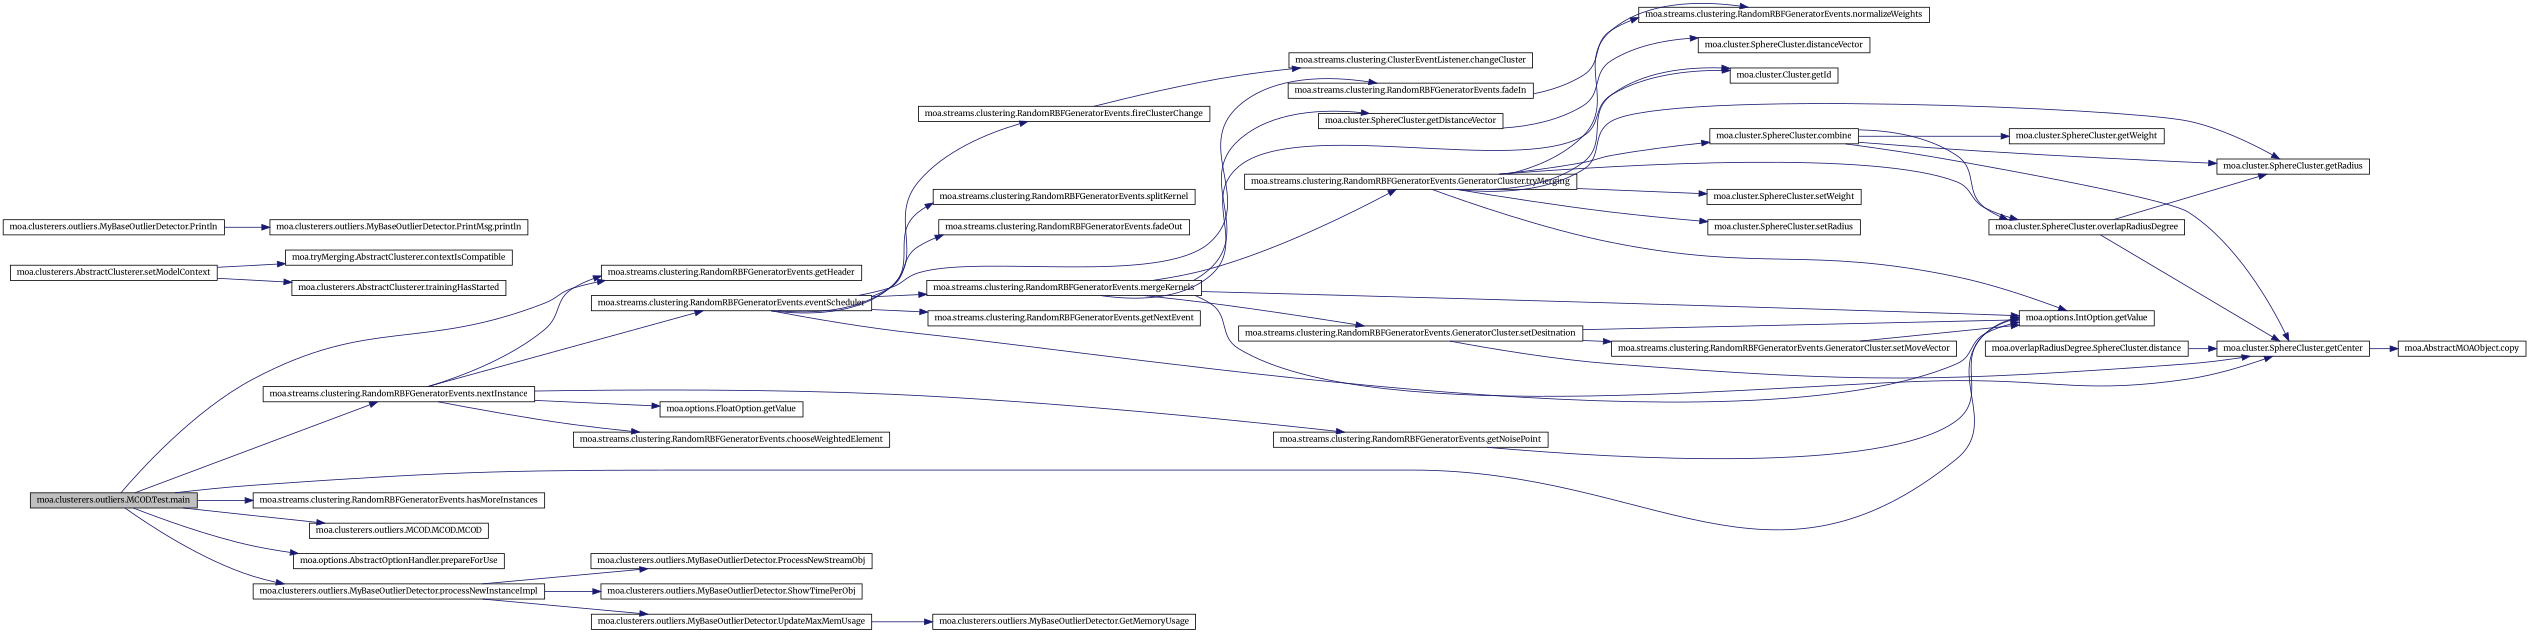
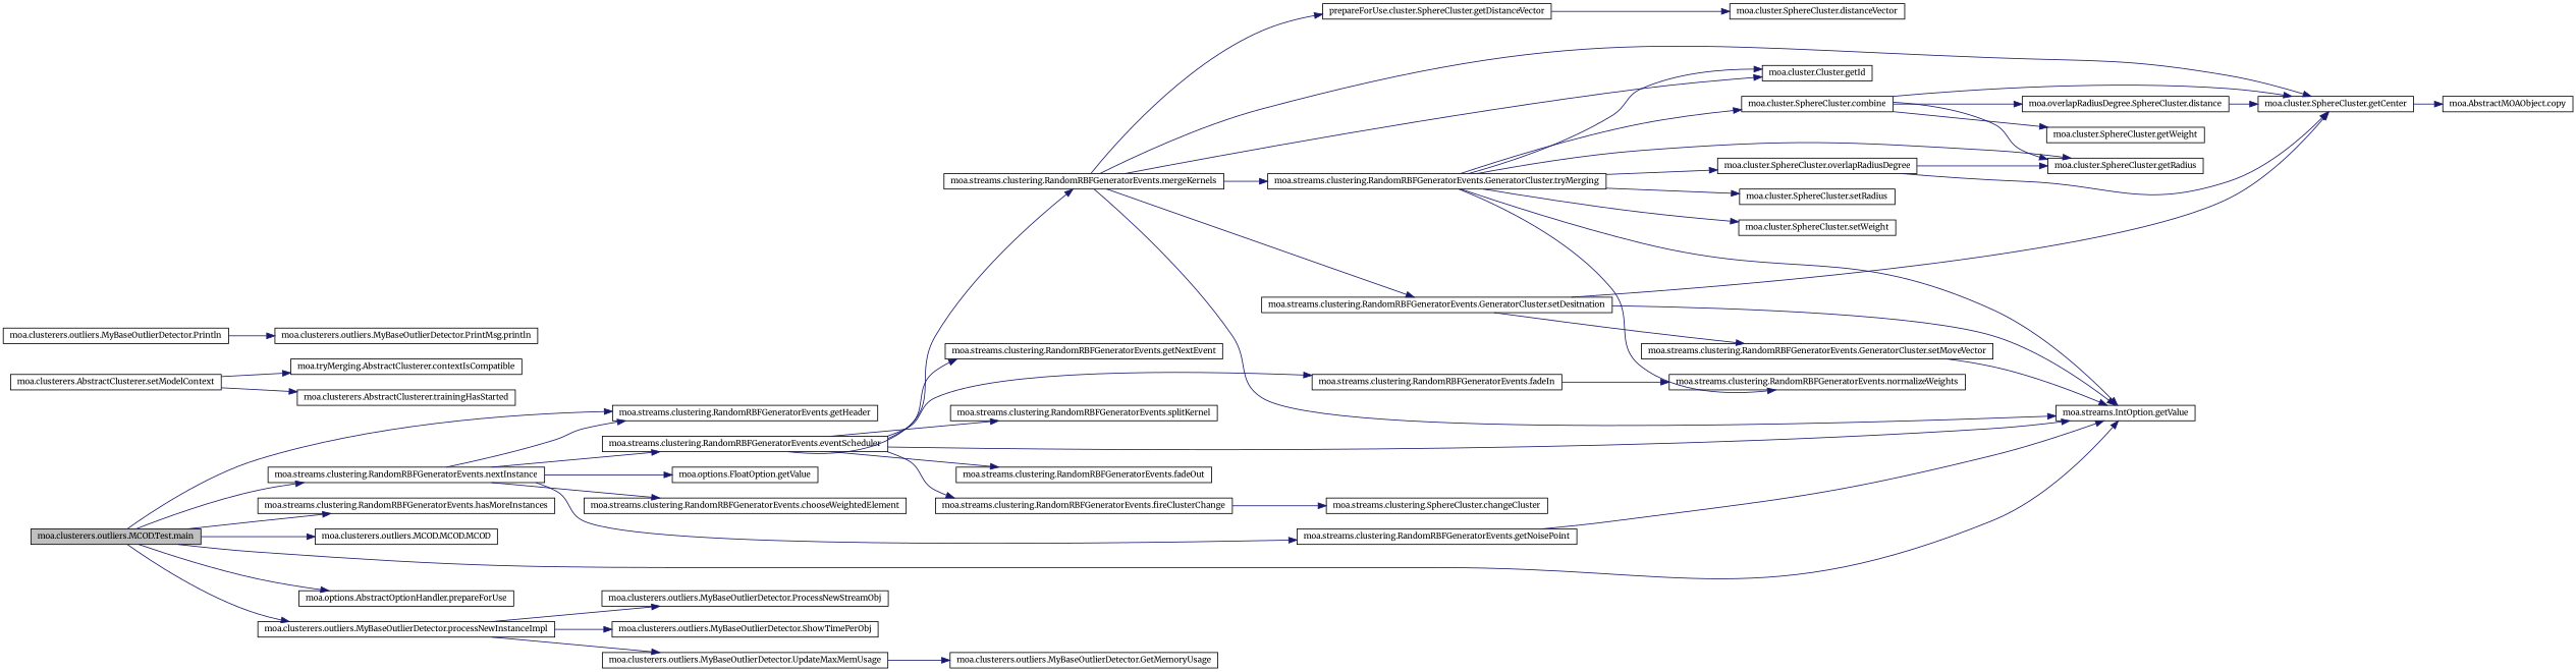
  digraph {
    fontname=Merriweather
    rankdir=LR
    node [color=black fillcolor=white fontname=Merriweather fontsize=10 shape=record style=filled]
    edge [color=midnightblue fontname=Merriweather fontsize=10 labelfontname=Helvetica labelfontsize=10 style=solid]
    n1 [fillcolor=grey75 fontcolor=black height=0.2 label="moa.clusterers.outliers.MCOD.Test.main" width=0.4]
    n2 [height=0.2 label="moa.streams.clustering.RandomRBFGeneratorEvents.getHeader" width=0.4]
-   n3 [height=0.2 label="moa.options.IntOption.getValue" width=0.4]
+   n3 [height=0.2 label="moa.streams.IntOption.getValue" width=0.4]
    n4 [height=0.2 label="moa.streams.clustering.RandomRBFGeneratorEvents.hasMoreInstances" width=0.4]
    n5 [height=0.2 label="moa.clusterers.outliers.MCOD.MCOD.MCOD" width=0.4]
    n6 [height=0.2 label="moa.streams.clustering.RandomRBFGeneratorEvents.nextInstance" width=0.4]
    n7 [height=0.2 label="moa.options.AbstractOptionHandler.prepareForUse" width=0.4]
    n8 [height=0.2 label="moa.clusterers.outliers.MyBaseOutlierDetector.processNewInstanceImpl" width=0.4]
    n9 [height=0.2 label="moa.streams.clustering.RandomRBFGeneratorEvents.chooseWeightedElement" width=0.4]
    n10 [height=0.2 label="moa.streams.clustering.RandomRBFGeneratorEvents.eventScheduler" width=0.4]
    n11 [height=0.2 label="moa.streams.clustering.RandomRBFGeneratorEvents.getNoisePoint" width=0.4]
    n12 [height=0.2 label="moa.options.FloatOption.getValue" width=0.4]
    n13 [height=0.2 label="moa.clusterers.outliers.MyBaseOutlierDetector.ProcessNewStreamObj" width=0.4]
    n14 [height=0.2 label="moa.clusterers.outliers.MyBaseOutlierDetector.ShowTimePerObj" width=0.4]
    n15 [height=0.2 label="moa.clusterers.outliers.MyBaseOutlierDetector.UpdateMaxMemUsage" width=0.4]
    n16 [height=0.2 label="moa.clusterers.AbstractClusterer.setModelContext" width=0.4]
    n17 [height=0.2 label="moa.tryMerging.AbstractClusterer.contextIsCompatible" width=0.4]
    n18 [height=0.2 label="moa.clusterers.AbstractClusterer.trainingHasStarted" width=0.4]
    n19 [height=0.2 label="moa.streams.clustering.RandomRBFGeneratorEvents.fadeIn" width=0.4]
    n20 [height=0.2 label="moa.streams.clustering.RandomRBFGeneratorEvents.fadeOut" width=0.4]
    n21 [height=0.2 label="moa.streams.clustering.RandomRBFGeneratorEvents.fireClusterChange" width=0.4]
    n22 [height=0.2 label="moa.streams.clustering.RandomRBFGeneratorEvents.getNextEvent" width=0.4]
    n23 [height=0.2 label="moa.streams.clustering.RandomRBFGeneratorEvents.mergeKernels" width=0.4]
    n24 [height=0.2 label="moa.streams.clustering.RandomRBFGeneratorEvents.splitKernel" width=0.4]
    n25 [height=0.2 label="moa.streams.clustering.RandomRBFGeneratorEvents.normalizeWeights" width=0.4]
-   n26 [height=0.2 label="moa.streams.clustering.ClusterEventListener.changeCluster" width=0.4]
+   n26 [height=0.2 label="moa.streams.clustering.SphereCluster.changeCluster" width=0.4]
    n27 [height=0.2 label="moa.cluster.SphereCluster.getCenter" width=0.4]
-   n28 [height=0.2 label="moa.cluster.SphereCluster.getDistanceVector" width=0.4]
+   n28 [height=0.2 label="prepareForUse.cluster.SphereCluster.getDistanceVector" width=0.4]
    n29 [height=0.2 label="moa.cluster.Cluster.getId" width=0.4]
    n30 [height=0.2 label="moa.streams.clustering.RandomRBFGeneratorEvents.GeneratorCluster.setDesitnation" width=0.4]
    n31 [height=0.2 label="moa.streams.clustering.RandomRBFGeneratorEvents.GeneratorCluster.tryMerging" width=0.4]
    n32 [height=0.2 label="moa.AbstractMOAObject.copy" width=0.4]
    n33 [height=0.2 label="moa.cluster.SphereCluster.distanceVector" width=0.4]
    n34 [height=0.2 label="moa.streams.clustering.RandomRBFGeneratorEvents.GeneratorCluster.setMoveVector" width=0.4]
    n35 [height=0.2 label="moa.cluster.SphereCluster.combine" width=0.4]
    n36 [height=0.2 label="moa.cluster.SphereCluster.getRadius" width=0.4]
    n37 [height=0.2 label="moa.cluster.SphereCluster.overlapRadiusDegree" width=0.4]
    n38 [height=0.2 label="moa.cluster.SphereCluster.setRadius" width=0.4]
    n39 [height=0.2 label="moa.cluster.SphereCluster.setWeight" width=0.4]
    n40 [height=0.2 label="moa.overlapRadiusDegree.SphereCluster.distance" width=0.4]
    n41 [height=0.2 label="moa.cluster.SphereCluster.getWeight" width=0.4]
    n42 [height=0.2 label="moa.clusterers.outliers.MyBaseOutlierDetector.GetMemoryUsage" width=0.4]
    n43 [height=0.2 label="moa.clusterers.outliers.MyBaseOutlierDetector.Println" width=0.4]
    n44 [height=0.2 label="moa.clusterers.outliers.MyBaseOutlierDetector.PrintMsg.println" width=0.4]
    n1 -> n2
    n1 -> n3
    n1 -> n4
    n1 -> n5
    n1 -> n6
    n1 -> n7
    n1 -> n8
    n6 -> n2
    n6 -> n9
    n6 -> n10
    n6 -> n11
    n6 -> n12
    n8 -> n13
    n8 -> n14
    n8 -> n15
    n10 -> n3
    n10 -> n19
    n10 -> n20
    n10 -> n21
    n10 -> n22
    n10 -> n23
    n10 -> n24
    n11 -> n3
    n15 -> n42
    n16 -> n17
    n16 -> n18
    n19 -> n25
    n21 -> n26
    n23 -> n3
    n23 -> n27
    n23 -> n28
    n23 -> n29
    n23 -> n30
    n23 -> n31
    n27 -> n32
    n28 -> n33
    n30 -> n3
    n30 -> n27
    n30 -> n34
    n31 -> n3
    n31 -> n25
    n31 -> n29
    n31 -> n35
    n31 -> n36
    n31 -> n37
    n31 -> n38
    n31 -> n39
    n34 -> n3
    n35 -> n27
    n35 -> n36
-   n35 -> n37
+   n35 -> n40
    n35 -> n41
    n37 -> n27
    n37 -> n36
    n40 -> n27
    n43 -> n44
  }
